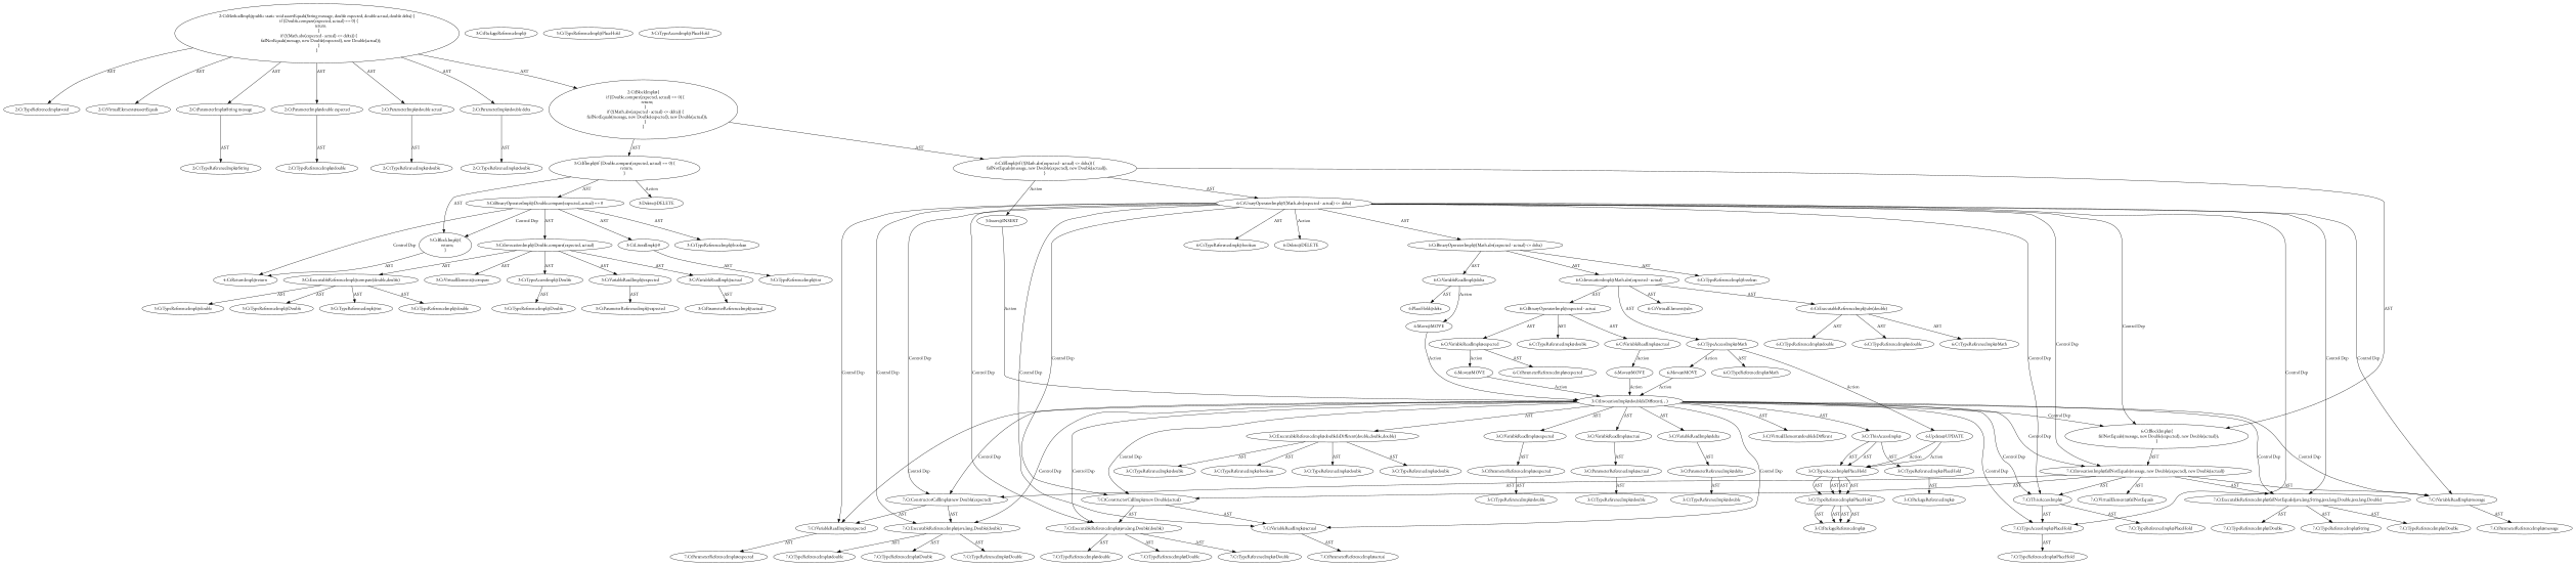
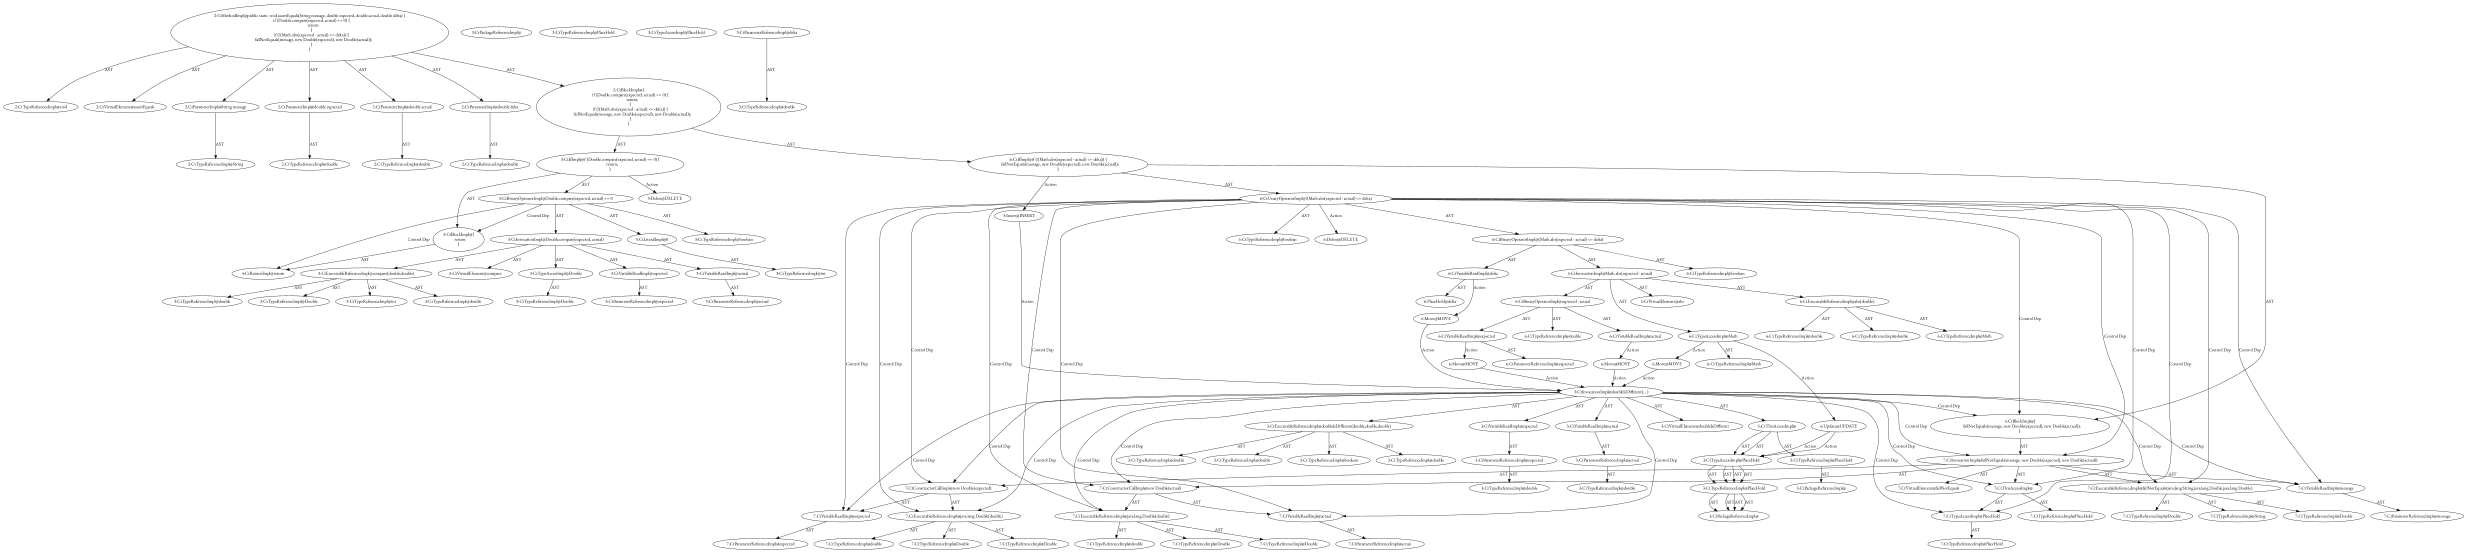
  digraph {
    fontname="EB Garamond"
    node [fontname="EB Garamond" shape=ellipse]
    edge [fontname="EB Garamond"]
    n1 [label="2:CtTypeReferenceImpl@void"]
    n2 [label="2:CtVirtualElement@assertEquals"]
    n3 [label="2:CtParameterImpl@String message"]
    n4 [label="2:CtTypeReferenceImpl@String"]
    n5 [label="2:CtParameterImpl@double expected"]
    n6 [label="2:CtTypeReferenceImpl@double"]
    n7 [label="2:CtParameterImpl@double actual"]
    n8 [label="2:CtTypeReferenceImpl@double"]
    n9 [label="2:CtParameterImpl@double delta"]
    n10 [label="2:CtTypeReferenceImpl@double"]
    n11 [label="3:CtExecutableReferenceImpl@compare(double,double)"]
    n12 [label="3:CtTypeReferenceImpl@Double"]
    n13 [label="3:CtTypeReferenceImpl@int"]
    n14 [label="3:CtTypeReferenceImpl@double"]
    n15 [label="3:CtTypeReferenceImpl@double"]
    n16 [label="3:CtVirtualElement@compare"]
    n17 [label="3:CtTypeAccessImpl@Double"]
    n18 [label="3:CtTypeReferenceImpl@Double"]
    n19 [label="3:CtVariableReadImpl@expected"]
    n20 [label="3:CtParameterReferenceImpl@expected"]
    n21 [label="3:CtVariableReadImpl@actual"]
    n22 [label="3:CtParameterReferenceImpl@actual"]
    n23 [label="3:CtInvocationImpl@Double.compare(expected, actual)"]
    n24 [label="3:CtLiteralImpl@0"]
    n25 [label="3:CtTypeReferenceImpl@int"]
    n26 [label="3:CtBinaryOperatorImpl@Double.compare(expected, actual) == 0"]
    n27 [label="3:CtTypeReferenceImpl@boolean"]
    n28 [label="4:CtReturnImpl@return"]
    n29 [label="3:CtBlockImpl@\{\n    return;\n\}"]
    n30 [label="3:CtIfImpl@if (Double.compare(expected, actual) == 0) \{\n    return;\n\}"]
    n31 [label="3:Delete@DELETE"]
    n32 [label="6:CtExecutableReferenceImpl@abs(double)"]
    n33 [label="6:CtTypeReferenceImpl@Math"]
    n34 [label="6:CtTypeReferenceImpl@double"]
    n35 [label="6:CtTypeReferenceImpl@double"]
    n36 [label="6:CtVirtualElement@abs"]
    n37 [label="6:CtTypeAccessImpl@Math"]
    n38 [label="6:CtTypeReferenceImpl@Math"]
    n39 [label="6:Update@UPDATE"]
    n40 [label="6:Move@MOVE"]
    n41 [label="3:CtTypeAccessImpl@PlaceHold"]
    n42 [label="3:CtInvocationImpl@doubleIsDifferent(, , )"]
    n43 [label="6:CtVariableReadImpl@expected"]
    n44 [label="6:CtParameterReferenceImpl@expected"]
    n45 [label="6:Move@MOVE"]
    n46 [label="6:CtVariableReadImpl@actual"]
    n47 [label="6:Move@MOVE"]
    n48 [label="6:CtBinaryOperatorImpl@expected - actual"]
    n49 [label="6:CtTypeReferenceImpl@double"]
    n50 [label="6:CtInvocationImpl@Math.abs(expected - actual)"]
    n51 [label="6:CtVariableReadImpl@delta"]
    n52 [label="6:PlaceHold@delta"]
    n53 [label="6:Move@MOVE"]
    n54 [label="6:CtBinaryOperatorImpl@(Math.abs(expected - actual) <= delta)"]
    n55 [label="6:CtTypeReferenceImpl@boolean"]
    n56 [label="6:CtUnaryOperatorImpl@!(Math.abs(expected - actual) <= delta)"]
    n57 [label="6:CtTypeReferenceImpl@boolean"]
    n58 [label="7:CtExecutableReferenceImpl@failNotEquals(java.lang.String,java.lang.Double,java.lang.Double)"]
    n59 [label="7:CtTypeAccessImpl@PlaceHold"]
    n60 [label="7:CtThisAccessImpl@"]
    n61 [label="7:CtVariableReadImpl@message"]
    n62 [label="7:CtExecutableReferenceImpl@java.lang.Double(double)"]
    n63 [label="7:CtVariableReadImpl@expected"]
    n64 [label="7:CtConstructorCallImpl@new Double(expected)"]
    n65 [label="7:CtExecutableReferenceImpl@java.lang.Double(double)"]
    n66 [label="7:CtVariableReadImpl@actual"]
    n67 [label="7:CtConstructorCallImpl@new Double(actual)"]
    n68 [label="7:CtInvocationImpl@failNotEquals(message, new Double(expected), new Double(actual))"]
    n69 [label="6:CtBlockImpl@\{\n    failNotEquals(message, new Double(expected), new Double(actual));\n\}"]
    n70 [label="6:Delete@DELETE"]
    n71 [label="7:CtTypeReferenceImpl@String"]
    n72 [label="7:CtTypeReferenceImpl@Double"]
    n73 [label="7:CtTypeReferenceImpl@Double"]
    n74 [label="7:CtTypeReferenceImpl@PlaceHold"]
    n75 [label="7:CtTypeReferenceImpl@PlaceHold"]
    n76 [label="7:CtParameterReferenceImpl@message"]
    n77 [label="7:CtTypeReferenceImpl@Double"]
    n78 [label="7:CtTypeReferenceImpl@Double"]
    n79 [label="7:CtTypeReferenceImpl@double"]
    n80 [label="7:CtParameterReferenceImpl@expected"]
    n81 [label="7:CtTypeReferenceImpl@Double"]
    n82 [label="7:CtTypeReferenceImpl@Double"]
    n83 [label="7:CtTypeReferenceImpl@double"]
    n84 [label="7:CtParameterReferenceImpl@actual"]
    n85 [label="7:CtVirtualElement@failNotEquals"]
    n86 [label="6:CtIfImpl@if (!(Math.abs(expected - actual) <= delta)) \{\n    failNotEquals(message, new Double(expected), new Double(actual));\n\}"]
    n87 [label="3:Insert@INSERT"]
    n88 [label="2:CtBlockImpl@\{\n    if (Double.compare(expected, actual) == 0) \{\n        return;\n    \}\n    if (!(Math.abs(expected - actual) <= delta)) \{\n        failNotEquals(message, new Double(expected), new Double(actual));\n    \}\n\}"]
    n89 [label="2:CtMethodImpl@public static void assertEquals(String message, double expected, double actual, double delta) \{\n    if (Double.compare(expected, actual) == 0) \{\n        return;\n    \}\n    if (!(Math.abs(expected - actual) <= delta)) \{\n        failNotEquals(message, new Double(expected), new Double(actual));\n    \}\n\}"]
    n90 [label="3:CtTypeReferenceImpl@PlaceHold"]
    n91 [label="3:CtPackageReferenceImpl@"]
    n92 [label="3:CtTypeReferenceImpl@PlaceHold"]
    n93 [label="3:CtTypeAccessImpl@PlaceHold"]
    n94 [label="3:CtThisAccessImpl@"]
    n95 [label="3:CtExecutableReferenceImpl@doubleIsDifferent(double,double,double)"]
    n96 [label="3:CtVariableReadImpl@expected"]
    n97 [label="3:CtVariableReadImpl@actual"]
-   n98 [label="3:CtVariableReadImpl@delta"]
    n99 [label="3:CtVirtualElement@doubleIsDifferent"]
    n100 [label="3:CtPackageReferenceImpl@"]
    n101 [label="3:CtTypeReferenceImpl@PlaceHold"]
    n102 [label="3:CtPackageReferenceImpl@"]
    n103 [label="3:CtTypeReferenceImpl@boolean"]
    n104 [label="3:CtTypeReferenceImpl@double"]
    n105 [label="3:CtTypeReferenceImpl@double"]
    n106 [label="3:CtTypeReferenceImpl@double"]
    n107 [label="3:CtTypeReferenceImpl@double"]
    n108 [label="3:CtParameterReferenceImpl@expected"]
    n109 [label="3:CtTypeReferenceImpl@double"]
    n110 [label="3:CtParameterReferenceImpl@actual"]
    n111 [label="3:CtTypeReferenceImpl@double"]
    n112 [label="3:CtParameterReferenceImpl@delta"]
    n3 -> n4 [label=AST]
    n5 -> n6 [label=AST]
    n7 -> n8 [label=AST]
    n9 -> n10 [label=AST]
    n11 -> n12 [label=AST]
    n11 -> n13 [label=AST]
    n11 -> n14 [label=AST]
    n11 -> n15 [label=AST]
    n17 -> n18 [label=AST]
    n19 -> n20 [label=AST]
    n21 -> n22 [label=AST]
    n23 -> n11 [label=AST]
    n23 -> n16 [label=AST]
    n23 -> n17 [label=AST]
    n23 -> n19 [label=AST]
    n23 -> n21 [label=AST]
    n24 -> n25 [label=AST]
    n26 -> n23 [label=AST]
    n26 -> n24 [label=AST]
    n26 -> n27 [label=AST]
    n26 -> n28 [label="Control Dep"]
    n26 -> n29 [label="Control Dep"]
    n29 -> n28 [label=AST]
    n30 -> n26 [label=AST]
    n30 -> n29 [label=AST]
    n30 -> n31 [label=Action]
    n32 -> n33 [label=AST]
    n32 -> n34 [label=AST]
    n32 -> n35 [label=AST]
    n37 -> n38 [label=AST]
    n37 -> n39 [label=Action]
    n37 -> n40 [label=Action]
    n39 -> n41 [label=Action]
    n39 -> n41 [label=Action]
    n40 -> n42 [label=Action]
    n41 -> n90 [label=AST]
    n41 -> n90 [label=AST]
    n41 -> n90 [label=AST]
    n41 -> n90 [label=AST]
    n42 -> n58 [label="Control Dep"]
    n42 -> n59 [label="Control Dep"]
    n42 -> n60 [label="Control Dep"]
    n42 -> n61 [label="Control Dep"]
    n42 -> n62 [label="Control Dep"]
    n42 -> n63 [label="Control Dep"]
    n42 -> n64 [label="Control Dep"]
    n42 -> n65 [label="Control Dep"]
    n42 -> n66 [label="Control Dep"]
    n42 -> n67 [label="Control Dep"]
    n42 -> n68 [label="Control Dep"]
    n42 -> n69 [label="Control Dep"]
    n42 -> n94 [label=AST]
    n42 -> n95 [label=AST]
    n42 -> n96 [label=AST]
    n42 -> n97 [label=AST]
-   n42 -> n98 [label=AST]
    n42 -> n99 [label=AST]
    n43 -> n44 [label=AST]
    n43 -> n45 [label=Action]
    n45 -> n42 [label=Action]
    n46 -> n47 [label=Action]
    n47 -> n42 [label=Action]
    n48 -> n43 [label=AST]
    n48 -> n46 [label=AST]
    n48 -> n49 [label=AST]
    n50 -> n32 [label=AST]
    n50 -> n36 [label=AST]
    n50 -> n37 [label=AST]
    n50 -> n48 [label=AST]
    n51 -> n52 [label=AST]
    n51 -> n53 [label=Action]
    n53 -> n42 [label=Action]
    n54 -> n50 [label=AST]
    n54 -> n51 [label=AST]
    n54 -> n55 [label=AST]
    n56 -> n54 [label=AST]
    n56 -> n57 [label=AST]
    n56 -> n58 [label="Control Dep"]
    n56 -> n59 [label="Control Dep"]
    n56 -> n60 [label="Control Dep"]
    n56 -> n61 [label="Control Dep"]
    n56 -> n62 [label="Control Dep"]
    n56 -> n63 [label="Control Dep"]
    n56 -> n64 [label="Control Dep"]
    n56 -> n65 [label="Control Dep"]
    n56 -> n66 [label="Control Dep"]
    n56 -> n67 [label="Control Dep"]
    n56 -> n68 [label="Control Dep"]
    n56 -> n69 [label="Control Dep"]
    n56 -> n70 [label=Action]
    n58 -> n71 [label=AST]
    n58 -> n72 [label=AST]
    n58 -> n73 [label=AST]
    n59 -> n74 [label=AST]
    n60 -> n59 [label=AST]
    n60 -> n75 [label=AST]
    n61 -> n76 [label=AST]
    n62 -> n77 [label=AST]
    n62 -> n78 [label=AST]
    n62 -> n79 [label=AST]
    n63 -> n80 [label=AST]
    n64 -> n62 [label=AST]
    n64 -> n63 [label=AST]
    n65 -> n81 [label=AST]
    n65 -> n82 [label=AST]
    n65 -> n83 [label=AST]
    n66 -> n84 [label=AST]
    n67 -> n65 [label=AST]
    n67 -> n66 [label=AST]
    n68 -> n58 [label=AST]
    n68 -> n60 [label=AST]
    n68 -> n61 [label=AST]
    n68 -> n64 [label=AST]
    n68 -> n67 [label=AST]
    n68 -> n85 [label=AST]
    n69 -> n68 [label=AST]
    n86 -> n56 [label=AST]
    n86 -> n69 [label=AST]
    n86 -> n87 [label=Action]
    n87 -> n42 [label=Action]
    n88 -> n30 [label=AST]
    n88 -> n86 [label=AST]
    n89 -> n1 [label=AST]
    n89 -> n2 [label=AST]
    n89 -> n3 [label=AST]
    n89 -> n5 [label=AST]
    n89 -> n7 [label=AST]
    n89 -> n9 [label=AST]
    n89 -> n88 [label=AST]
    n90 -> n102 [label=AST]
    n90 -> n102 [label=AST]
    n90 -> n102 [label=AST]
    n90 -> n102 [label=AST]
    n94 -> n41 [label=AST]
    n94 -> n41 [label=AST]
    n94 -> n101 [label=AST]
    n95 -> n103 [label=AST]
    n95 -> n104 [label=AST]
    n95 -> n105 [label=AST]
    n95 -> n106 [label=AST]
    n96 -> n108 [label=AST]
    n97 -> n110 [label=AST]
-   n98 -> n112 [label=AST]
    n101 -> n100 [label=AST]
    n108 -> n107 [label=AST]
    n110 -> n109 [label=AST]
    n112 -> n111 [label=AST]
  }
